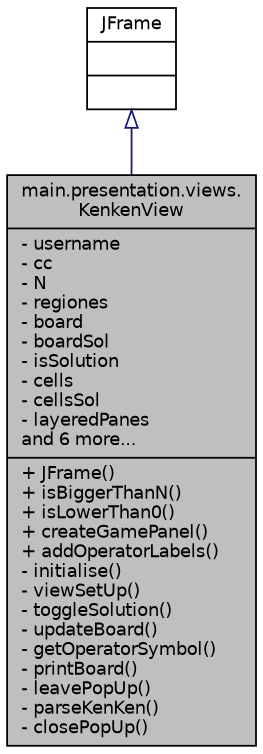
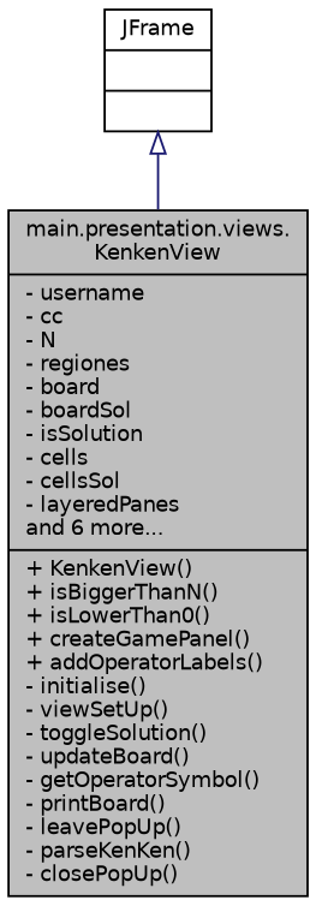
  digraph {
    node [color=black fontname=Helvetica fontsize=10 shape=record style=filled]
-   n1 [fillcolor=grey75 fontcolor=black height=0.2 label="{main.presentation.views.\lKenkenView\n|- username\l- cc\l- N\l- regiones\l- board\l- boardSol\l- isSolution\l- cells\l- cellsSol\l- layeredPanes\land 6 more...\l|+ JFrame()\l+ isBiggerThanN()\l+ isLowerThan0()\l+ createGamePanel()\l+ addOperatorLabels()\l- initialise()\l- viewSetUp()\l- toggleSolution()\l- updateBoard()\l- getOperatorSymbol()\l- printBoard()\l- leavePopUp()\l- parseKenKen()\l- closePopUp()\l}" width=0.4]
+   n1 [fillcolor=grey75 fontcolor=black height=0.2 label="{main.presentation.views.\lKenkenView\n|- username\l- cc\l- N\l- regiones\l- board\l- boardSol\l- isSolution\l- cells\l- cellsSol\l- layeredPanes\land 6 more...\l|+ KenkenView()\l+ isBiggerThanN()\l+ isLowerThan0()\l+ createGamePanel()\l+ addOperatorLabels()\l- initialise()\l- viewSetUp()\l- toggleSolution()\l- updateBoard()\l- getOperatorSymbol()\l- printBoard()\l- leavePopUp()\l- parseKenKen()\l- closePopUp()\l}" width=0.4]
    n2 [fillcolor=white height=0.2 label="{JFrame\n||}" width=0.4]
    n2 -> n1 [arrowtail=onormal color=midnightblue dir=back fontname=Helvetica fontsize=10 labelfontname=Helvetica labelfontsize=10 style=solid]
  }
